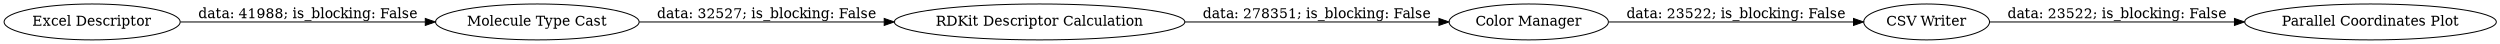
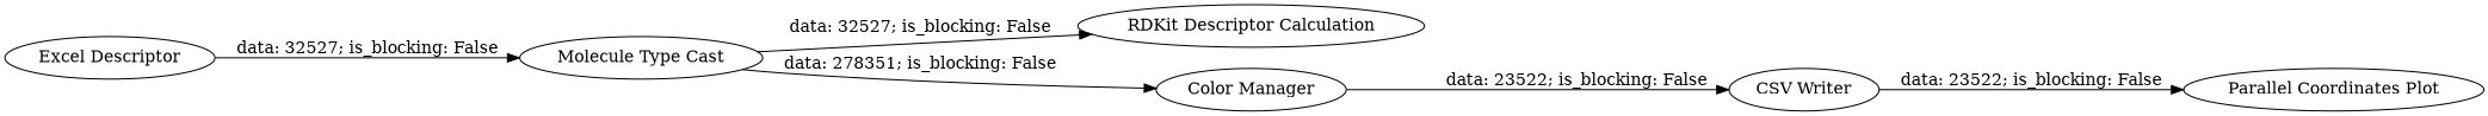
  digraph {
    rankdir=LR
    n1 [label="Excel Descriptor"]
    n2 [label="Molecule Type Cast"]
    n3 [label="RDKit Descriptor Calculation"]
    n4 [label="Parallel Coordinates Plot"]
    n5 [label="Color Manager"]
    n6 [label="CSV Writer"]
-   n1 -> n2 [label="data: 41988; is_blocking: False"]
+   n1 -> n2 [label="data: 32527; is_blocking: False"]
    n2 -> n3 [label="data: 32527; is_blocking: False"]
-   n3 -> n5 [label="data: 278351; is_blocking: False"]
+   n2 -> n5 [label="data: 278351; is_blocking: False"]
    n5 -> n6 [label="data: 23522; is_blocking: False"]
    n6 -> n4 [label="data: 23522; is_blocking: False"]
  }
